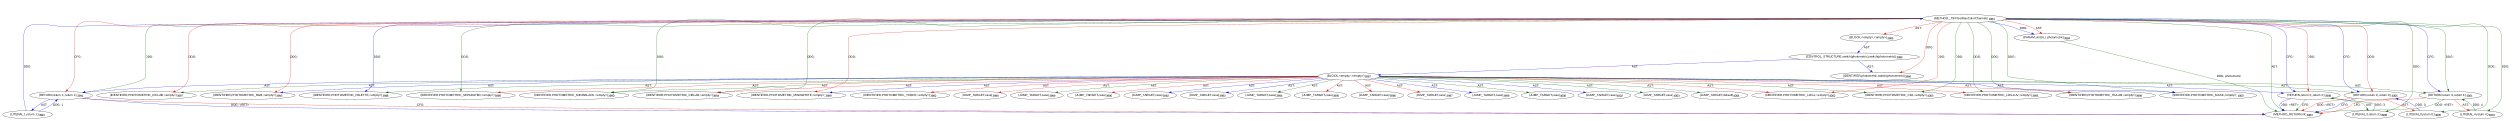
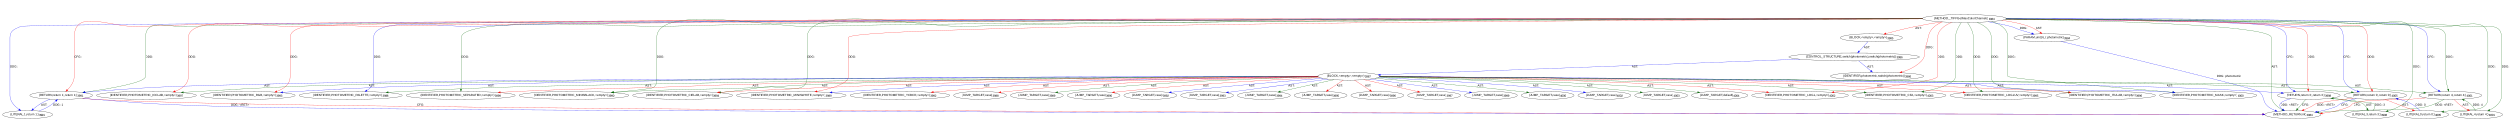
  digraph {
    fontname="Liberation Sans"
    node [fontname="Liberation Sans"]
    edge [color=darkgreen fontname="Liberation Sans"]
    n1 [label=<(METHOD,_TIFFGetMaxColorChannels)<SUB>3984</SUB>>]
    n2 [label=<(PARAM,uint16_t photometric)<SUB>3984</SUB>>]
    n3 [label=<(BLOCK,&lt;empty&gt;,&lt;empty&gt;)<SUB>3985</SUB>>]
    n4 [label=<(IDENTIFIER,photometric,switch(photometric))<SUB>3986</SUB>>]
    n5 [label=<(IDENTIFIER,PHOTOMETRIC_PALETTE,&lt;empty&gt;)<SUB>3988</SUB>>]
    n6 [label=<(IDENTIFIER,PHOTOMETRIC_MINISWHITE,&lt;empty&gt;)<SUB>3989</SUB>>]
    n7 [label=<(IDENTIFIER,PHOTOMETRIC_MINISBLACK,&lt;empty&gt;)<SUB>3990</SUB>>]
    n8 [label=<(RETURN,return 1;,return 1;)<SUB>3991</SUB>>]
    n9 [label=<(LITERAL,1,return 1;)<SUB>3991</SUB>>]
    n10 [label=<(IDENTIFIER,PHOTOMETRIC_RGB,&lt;empty&gt;)<SUB>3993</SUB>>]
    n11 [label=<(IDENTIFIER,PHOTOMETRIC_CIELAB,&lt;empty&gt;)<SUB>3994</SUB>>]
    n12 [label=<(IDENTIFIER,PHOTOMETRIC_LOGLUV,&lt;empty&gt;)<SUB>3995</SUB>>]
    n13 [label=<(IDENTIFIER,PHOTOMETRIC_ITULAB,&lt;empty&gt;)<SUB>3996</SUB>>]
    n14 [label=<(IDENTIFIER,PHOTOMETRIC_ICCLAB,&lt;empty&gt;)<SUB>3997</SUB>>]
    n15 [label=<(RETURN,return 3;,return 3;)<SUB>3998</SUB>>]
    n16 [label=<(LITERAL,3,return 3;)<SUB>3998</SUB>>]
    n17 [label=<(IDENTIFIER,PHOTOMETRIC_SEPARATED,&lt;empty&gt;)<SUB>3999</SUB>>]
    n18 [label=<(IDENTIFIER,PHOTOMETRIC_MASK,&lt;empty&gt;)<SUB>4000</SUB>>]
    n19 [label=<(RETURN,return 4;,return 4;)<SUB>4001</SUB>>]
    n20 [label=<(LITERAL,4,return 4;)<SUB>4001</SUB>>]
    n21 [label=<(IDENTIFIER,PHOTOMETRIC_LOGL,&lt;empty&gt;)<SUB>4002</SUB>>]
    n22 [label=<(IDENTIFIER,PHOTOMETRIC_CFA,&lt;empty&gt;)<SUB>4003</SUB>>]
    n23 [label=<(RETURN,return 0;,return 0;)<SUB>4005</SUB>>]
    n24 [label=<(LITERAL,0,return 0;)<SUB>4005</SUB>>]
    n25 [label=<(METHOD_RETURN,int)<SUB>3984</SUB>>]
    n26 [label=<(CONTROL_STRUCTURE,switch(photometric),switch(photometric))<SUB>3986</SUB>>]
    n27 [label=<(IDENTIFIER,PHOTOMETRIC_YCBCR,&lt;empty&gt;)<SUB>3992</SUB>>]
    n28 [label=<(BLOCK,&lt;empty&gt;,&lt;empty&gt;)<SUB>3987</SUB>>]
    n29 [label=<(JUMP_TARGET,case)<SUB>3988</SUB>>]
    n30 [label=<(JUMP_TARGET,case)<SUB>3989</SUB>>]
    n31 [label=<(JUMP_TARGET,case)<SUB>3990</SUB>>]
    n32 [label=<(JUMP_TARGET,case)<SUB>3992</SUB>>]
    n33 [label=<(JUMP_TARGET,case)<SUB>3993</SUB>>]
    n34 [label=<(JUMP_TARGET,case)<SUB>3994</SUB>>]
    n35 [label=<(JUMP_TARGET,case)<SUB>3995</SUB>>]
    n36 [label=<(JUMP_TARGET,case)<SUB>3996</SUB>>]
    n37 [label=<(JUMP_TARGET,case)<SUB>3997</SUB>>]
    n38 [label=<(JUMP_TARGET,case)<SUB>3999</SUB>>]
    n39 [label=<(JUMP_TARGET,case)<SUB>4000</SUB>>]
    n40 [label=<(JUMP_TARGET,case)<SUB>4002</SUB>>]
    n41 [label=<(JUMP_TARGET,case)<SUB>4003</SUB>>]
    n42 [label=<(JUMP_TARGET,default)<SUB>4004</SUB>>]
    n1 -> n2 [color=red label="AST: "]
    n1 -> n2 [color=blue label="DDG: "]
    n1 -> n3 [color=red label="AST: "]
    n1 -> n4 [color=red label="DDG: "]
    n1 -> n5 [color=blue label="DDG: "]
    n1 -> n6 [color=red label="DDG: "]
    n1 -> n7 [label="DDG: "]
    n1 -> n8 [color=red label="CFG: "]
    n1 -> n8 [label="DDG: "]
-   n9 -> n1 [color=blue label="DDG: "]
+   n1 -> n9 [color=blue label="DDG: "]
    n1 -> n10 [color=red label="DDG: "]
    n1 -> n11 [label="DDG: "]
    n1 -> n12 [label="DDG: "]
    n1 -> n13 [label="DDG: "]
    n1 -> n14 [color=red label="DDG: "]
    n1 -> n15 [color=blue label="CFG: "]
    n1 -> n15 [color=red label="DDG: "]
    n1 -> n16 [label="DDG: "]
    n1 -> n17 [label="DDG: "]
    n1 -> n18 [label="DDG: "]
    n1 -> n19 [color=blue label="CFG: "]
    n1 -> n19 [label="DDG: "]
    n1 -> n20 [label="DDG: "]
    n1 -> n21 [color=red label="DDG: "]
    n1 -> n22 [label="DDG: "]
    n1 -> n23 [color=blue label="CFG: "]
    n1 -> n23 [color=red label="DDG: "]
    n1 -> n24 [label="DDG: "]
    n1 -> n25 [label="AST: "]
-   n2 -> n25 [label="DDG: photometric"]
+   n2 -> n25 [color=blue label="DDG: photometric"]
    n3 -> n26 [color=blue label="AST: "]
    n8 -> n9 [color=blue label="AST: "]
    n8 -> n25 [color=red label="CFG: "]
    n8 -> n25 [color=blue label="DDG: &lt;RET&gt;"]
    n9 -> n8 [color=blue label="DDG: 1"]
    n15 -> n16 [label="AST: "]
    n15 -> n25 [label="CFG: "]
    n15 -> n25 [color=blue label="DDG: &lt;RET&gt;"]
    n16 -> n15 [label="DDG: 3"]
    n19 -> n20 [color=red label="AST: "]
    n19 -> n25 [color=red label="CFG: "]
    n19 -> n25 [label="DDG: &lt;RET&gt;"]
    n20 -> n19 [label="DDG: 4"]
    n23 -> n24 [color=red label="AST: "]
    n23 -> n25 [color=blue label="CFG: "]
    n23 -> n25 [color=red label="DDG: &lt;RET&gt;"]
    n24 -> n23 [color=blue label="DDG: 0"]
    n26 -> n4 [color=blue label="AST: "]
    n26 -> n28 [color=blue label="AST: "]
    n28 -> n5 [label="AST: "]
    n28 -> n6 [color=blue label="AST: "]
    n28 -> n7 [label="AST: "]
    n28 -> n8 [color=blue label="AST: "]
    n28 -> n10 [color=blue label="AST: "]
    n28 -> n11 [color=red label="AST: "]
    n28 -> n12 [color=red label="AST: "]
    n28 -> n13 [color=red label="AST: "]
    n28 -> n14 [label="AST: "]
    n28 -> n15 [color=blue label="AST: "]
    n28 -> n17 [color=red label="AST: "]
    n28 -> n18 [color=blue label="AST: "]
    n28 -> n19 [label="AST: "]
    n28 -> n21 [color=red label="AST: "]
    n28 -> n22 [label="AST: "]
    n28 -> n23 [label="AST: "]
    n28 -> n27 [color=red label="AST: "]
    n28 -> n29 [color=red label="AST: "]
    n28 -> n30 [label="AST: "]
    n28 -> n31 [color=red label="AST: "]
    n28 -> n32 [color=blue label="AST: "]
    n28 -> n33 [color=blue label="AST: "]
    n28 -> n34 [label="AST: "]
    n28 -> n35 [color=red label="AST: "]
    n28 -> n36 [color=red label="AST: "]
    n28 -> n37 [color=red label="AST: "]
    n28 -> n38 [color=blue label="AST: "]
    n28 -> n39 [label="AST: "]
    n28 -> n40 [color=blue label="AST: "]
    n28 -> n41 [label="AST: "]
    n28 -> n42 [label="AST: "]
  }
